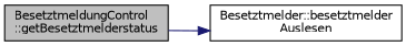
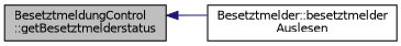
  digraph {
    rankdir=LR
    node [color=black fontname=Helvetica fontsize=10 shape=record style=filled]
    n1 [fillcolor=grey75 fontcolor=black height=0.2 label="BesetztmeldungControl\l::getBesetztmelderstatus" width=0.4]
    n2 [fillcolor=white height=0.2 label="Besetztmelder::besetztmelder\lAuslesen" width=0.4]
-   n1 -> n2 [color=midnightblue fontname=Helvetica fontsize=10 labelfontname=Helvetica labelfontsize=10 style=solid]
+   n2 -> n1 [color=midnightblue fontname=Helvetica fontsize=10 labelfontname=Helvetica labelfontsize=10 style=solid]
  }
